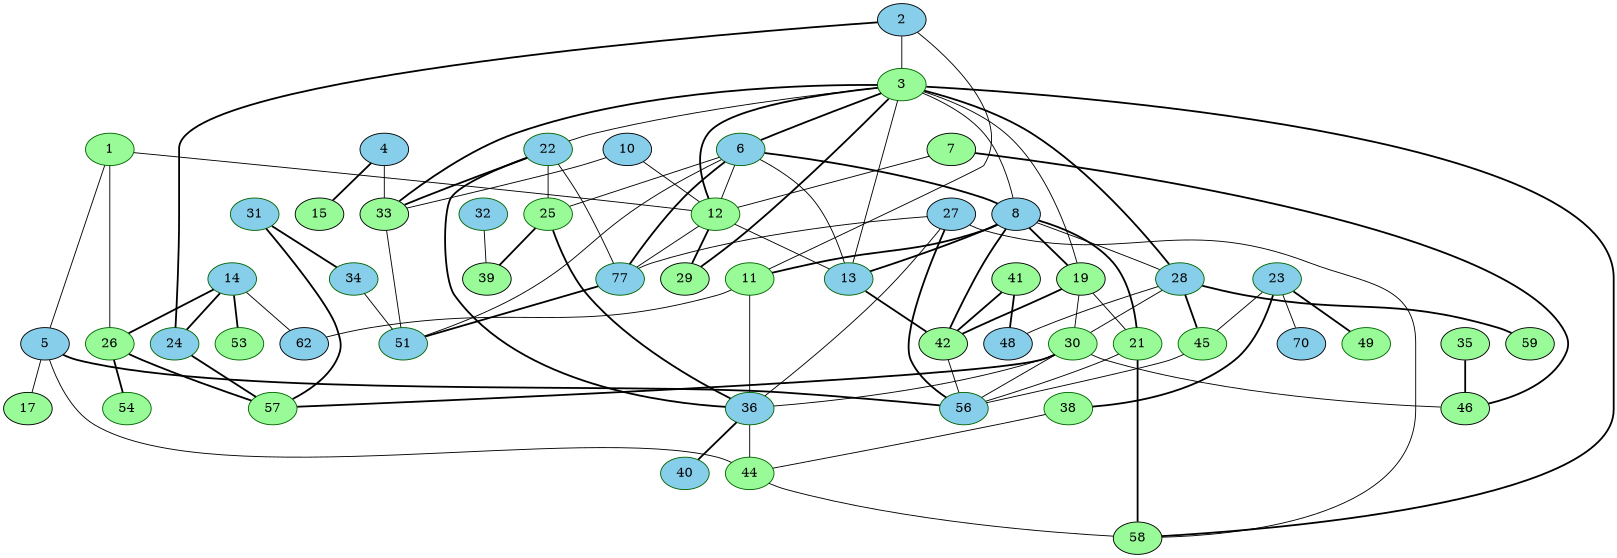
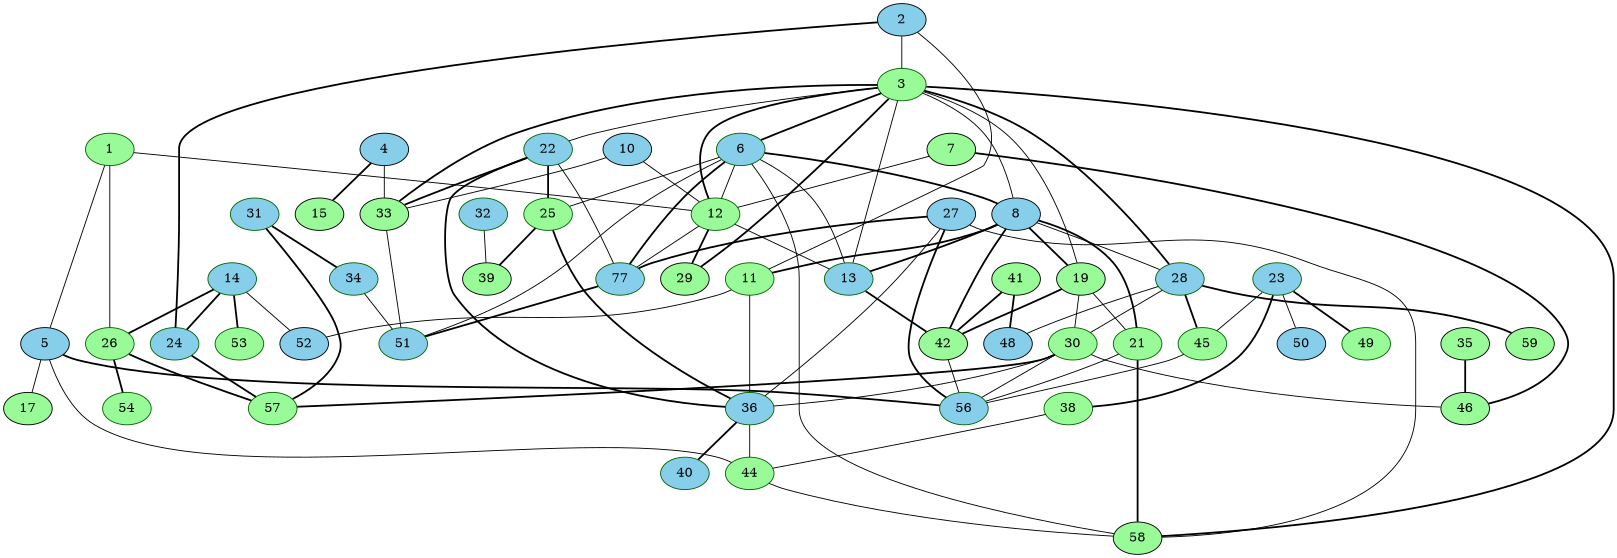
  graph {
    node [color=darkgreen fillcolor=palegreen style=filled]
    edge [style=solid weight=1.0]
    5 [color=black fillcolor=skyblue]
    1
    12
    26
    17 [color=black]
    44
    56 [fillcolor=skyblue]
    13 [fillcolor=skyblue]
    29 [color=black]
    n10 [fillcolor=skyblue label=77]
    57
    54
    2 [color=black fillcolor=skyblue]
    3
    11
    24 [fillcolor=skyblue]
    6 [fillcolor=skyblue]
    8 [color=black fillcolor=skyblue]
    19 [color=black]
    22 [fillcolor=skyblue]
    28 [fillcolor=skyblue]
    33 [color=black]
    58 [color=black]
    36 [fillcolor=skyblue]
-   52 [color=black fillcolor=skyblue label=62]
+   52 [color=black fillcolor=skyblue]
    25
    51 [fillcolor=skyblue]
    21
    42 [color=black]
    30
    45
    48 [color=black fillcolor=skyblue]
    59 [color=black]
    4 [color=black fillcolor=skyblue]
    15 [color=black]
    39 [color=black]
    7 [color=black]
    46 [color=black]
    10 [color=black fillcolor=skyblue]
    40 [fillcolor=skyblue]
    14 [fillcolor=skyblue]
    53
    23 [fillcolor=skyblue]
    38
    49
-   50 [color=black fillcolor=skyblue label=70]
+   50 [color=black fillcolor=skyblue]
    27 [color=black fillcolor=skyblue]
    31 [fillcolor=skyblue]
    34 [fillcolor=skyblue]
    32 [fillcolor=skyblue]
    35 [color=black]
    41 [color=black]
    5 -- 17
    5 -- 44
    5 -- 56 [style=bold]
    1 -- 5
    1 -- 12
    1 -- 26
    12 -- 13
    12 -- 29 [style=bold]
    12 -- n10
    26 -- 57 [style=bold]
    26 -- 54 [style=bold]
    44 -- 58
    13 -- 42 [style=bold]
    n10 -- 51 [style=bold]
    2 -- 3
    2 -- 11
    2 -- 24 [style=bold]
    3 -- 12 [style=bold]
    3 -- 13
    3 -- 29 [style=bold]
    3 -- 6 [style=bold weight=2.0]
    3 -- 8 [weight=2.0]
    3 -- 19 [weight=2.0]
    3 -- 22
    3 -- 28 [style=bold]
    3 -- 33 [style=bold]
    3 -- 58 [style=bold]
    11 -- 36
    11 -- 52
    24 -- 57 [style=bold]
    6 -- 12
    6 -- 13
    6 -- n10 [style=bold]
    6 -- 8 [style=bold]
+   6 -- 58
    6 -- 25
    6 -- 51
    8 -- 13 [style=bold]
    8 -- 11 [style=bold]
    8 -- 19 [style=bold]
    8 -- 28
    8 -- 21 [style=bold weight=2.0]
    8 -- 42 [style=bold]
    19 -- 21
    19 -- 42 [style=bold]
    19 -- 30 [weight=2.0]
    22 -- n10
    22 -- 33 [style=bold]
    22 -- 36 [style=bold]
-   22 -- 25
+   22 -- 25 [style=bold]
    28 -- 30
    28 -- 45 [style=bold]
    28 -- 48
    28 -- 59 [style=bold]
    33 -- 51
    36 -- 44
    36 -- 40 [style=bold]
    25 -- 36 [style=bold]
    25 -- 39 [style=bold]
    21 -- 56
    21 -- 58 [style=bold]
    42 -- 56 [weight=2.0]
    30 -- 56 [weight=2.0]
    30 -- 57 [style=bold]
    30 -- 36
    30 -- 46
    45 -- 56
    4 -- 33 [weight=2.0]
    4 -- 15 [style=bold]
    7 -- 12 [weight=2.0]
    7 -- 46 [style=bold]
    10 -- 12
    10 -- 33
    14 -- 26 [style=bold]
    14 -- 24 [style=bold]
    14 -- 52
    14 -- 53 [style=bold]
    23 -- 45
    23 -- 38 [style=bold]
    23 -- 49 [style=bold]
    23 -- 50
    38 -- 44
    27 -- 56 [style=bold]
-   27 -- n10
+   27 -- n10 [style=bold]
    27 -- 58
    27 -- 36 [weight=2.0]
    31 -- 57 [style=bold]
    31 -- 34 [style=bold]
    34 -- 51
    32 -- 39
    35 -- 46 [style=bold]
    41 -- 42 [style=bold]
    41 -- 48 [style=bold]
  }
